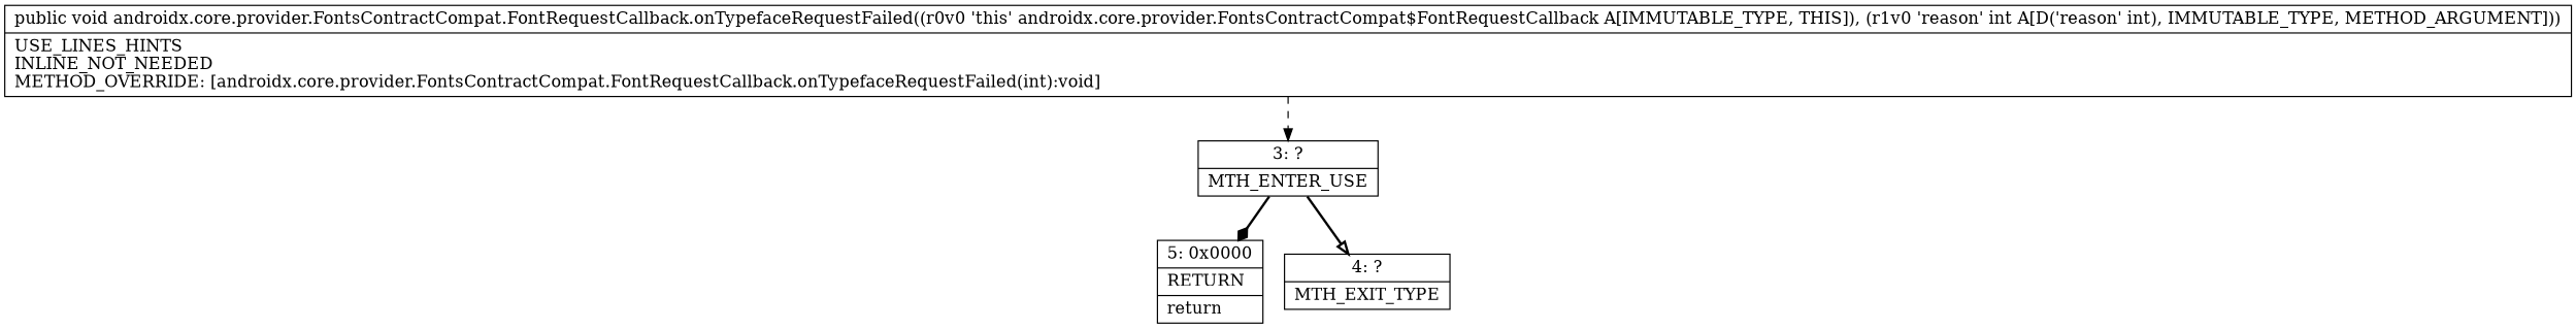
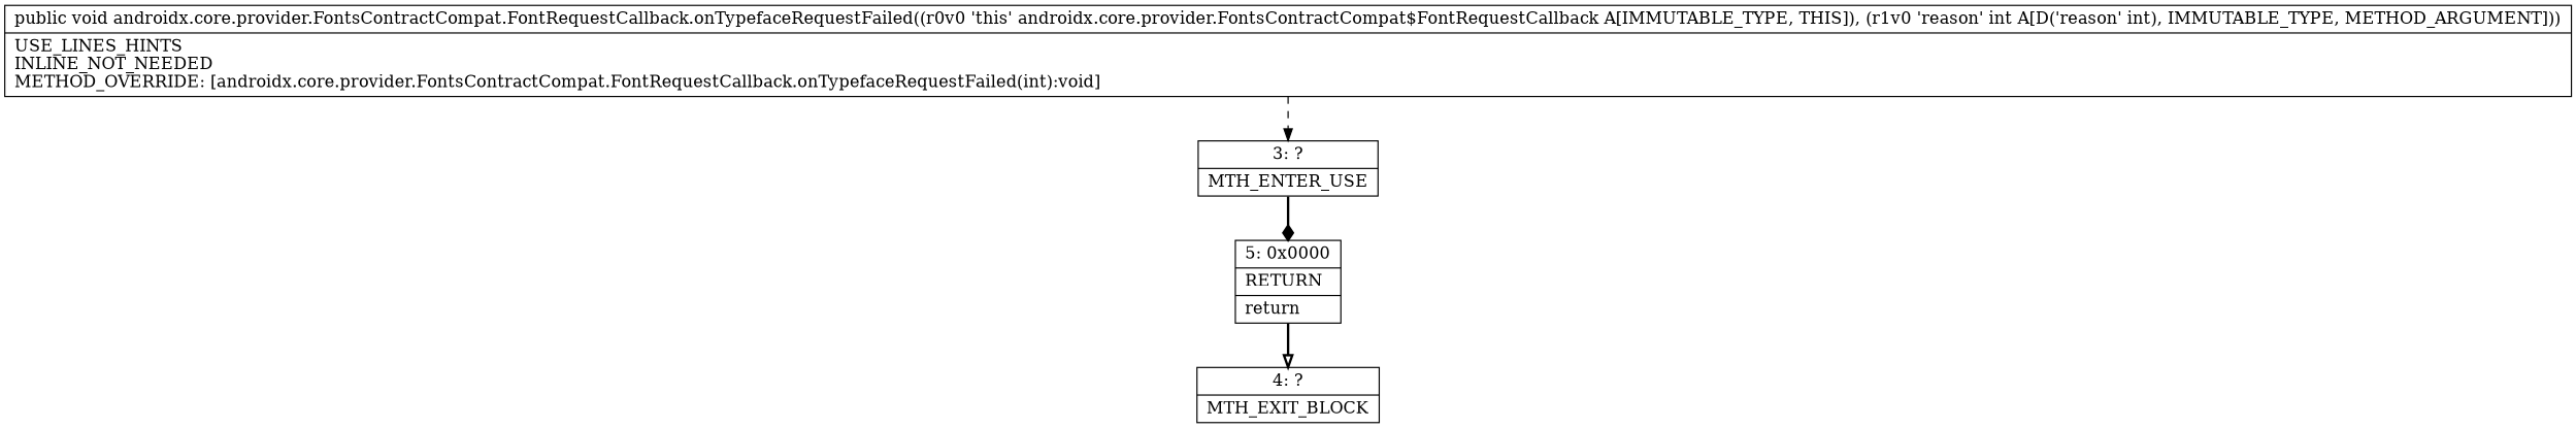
  digraph {
    node [shape=record]
    edge [style=bold]
    n1 [label="{3\:\ ?|MTH_ENTER_USE\l}"]
    n2 [label="{5\:\ 0x0000|RETURN\l|return\l}"]
-   n3 [label="{4\:\ ?|MTH_EXIT_TYPE\l}"]
+   n3 [label="{4\:\ ?|MTH_EXIT_BLOCK\l}"]
    n4 [label="{public void androidx.core.provider.FontsContractCompat.FontRequestCallback.onTypefaceRequestFailed((r0v0 'this' androidx.core.provider.FontsContractCompat$FontRequestCallback A[IMMUTABLE_TYPE, THIS]), (r1v0 'reason' int A[D('reason' int), IMMUTABLE_TYPE, METHOD_ARGUMENT]))  | USE_LINES_HINTS\lINLINE_NOT_NEEDED\lMETHOD_OVERRIDE: [androidx.core.provider.FontsContractCompat.FontRequestCallback.onTypefaceRequestFailed(int):void]\l}"]
    n1 -> n2 [arrowhead=diamond]
-   n1 -> n3 [arrowhead=onormal]
+   n2 -> n3 [arrowhead=onormal]
    n4 -> n1 [arrowhead=normal style=dashed]
  }
